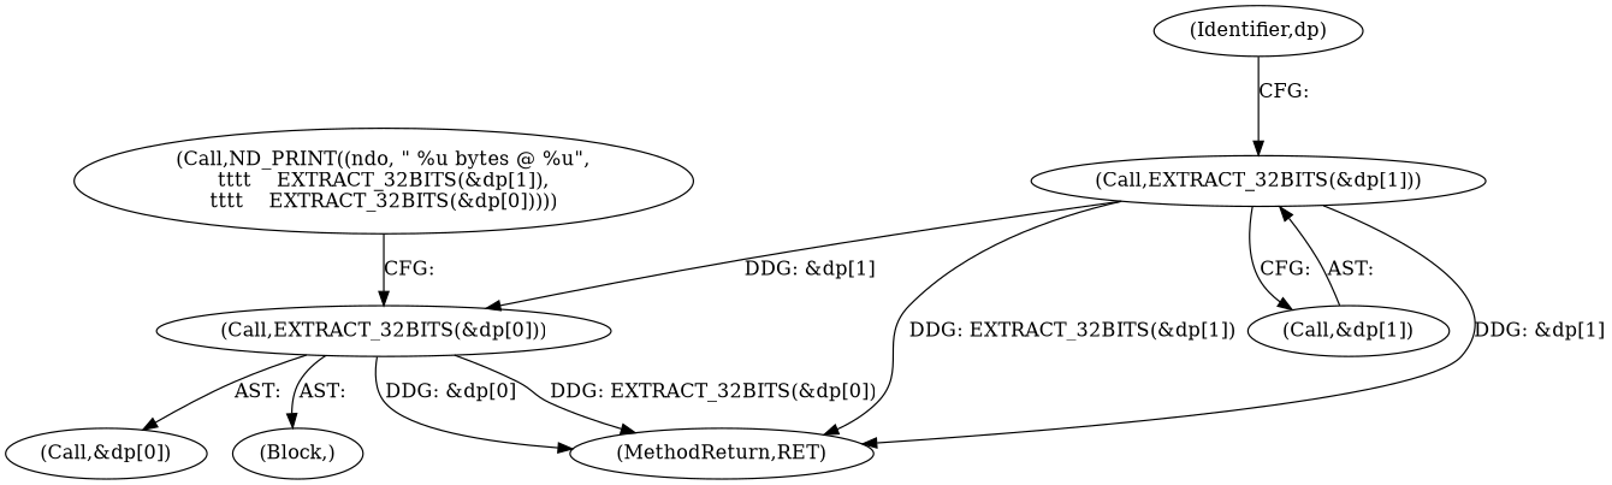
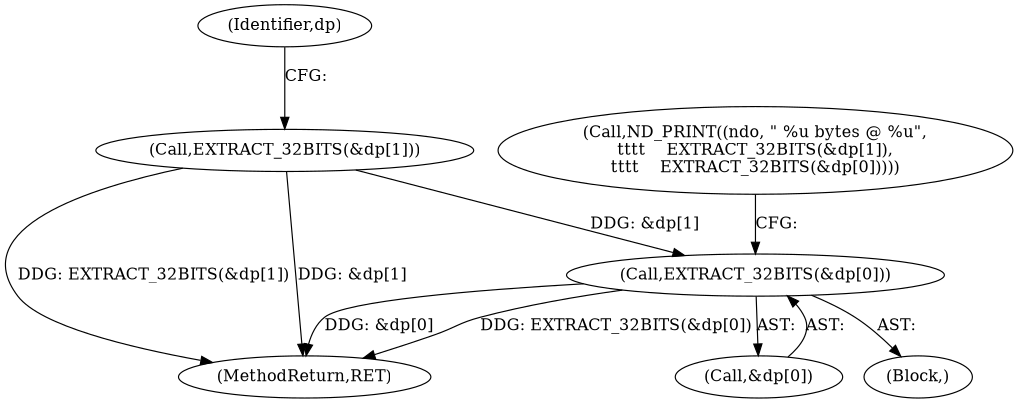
  digraph {
    n1 [label="(Call,EXTRACT_32BITS(&dp[0]))"]
    n2 [label="(MethodReturn,RET)"]
    n3 [label="(Block,)"]
    n4 [label="(Call,&dp[0])"]
    n5 [label="(Call,EXTRACT_32BITS(&dp[1]))"]
-   n6 [label="(Call,&dp[1])"]
    n7 [label="(Identifier,dp)"]
    n8 [label="(Call,ND_PRINT((ndo, \" %u bytes @ %u\",\n\t\t\t\t    EXTRACT_32BITS(&dp[1]),\n\t\t\t\t    EXTRACT_32BITS(&dp[0]))))"]
    n1 -> n2 [label="DDG: &dp[0]"]
    n1 -> n2 [label="DDG: EXTRACT_32BITS(&dp[0])"]
    n1 -> n3 [label="AST: "]
    n1 -> n4 [label="AST: "]
+   n4 -> n1 [label="AST: "]
    n5 -> n1 [label="DDG: &dp[1]"]
    n5 -> n2 [label="DDG: &dp[1]"]
    n5 -> n2 [label="DDG: EXTRACT_32BITS(&dp[1])"]
-   n5 -> n6 [label="CFG: "]
-   n6 -> n5 [label="AST: "]
    n7 -> n5 [label="CFG: "]
    n8 -> n1 [label="CFG: "]
  }
